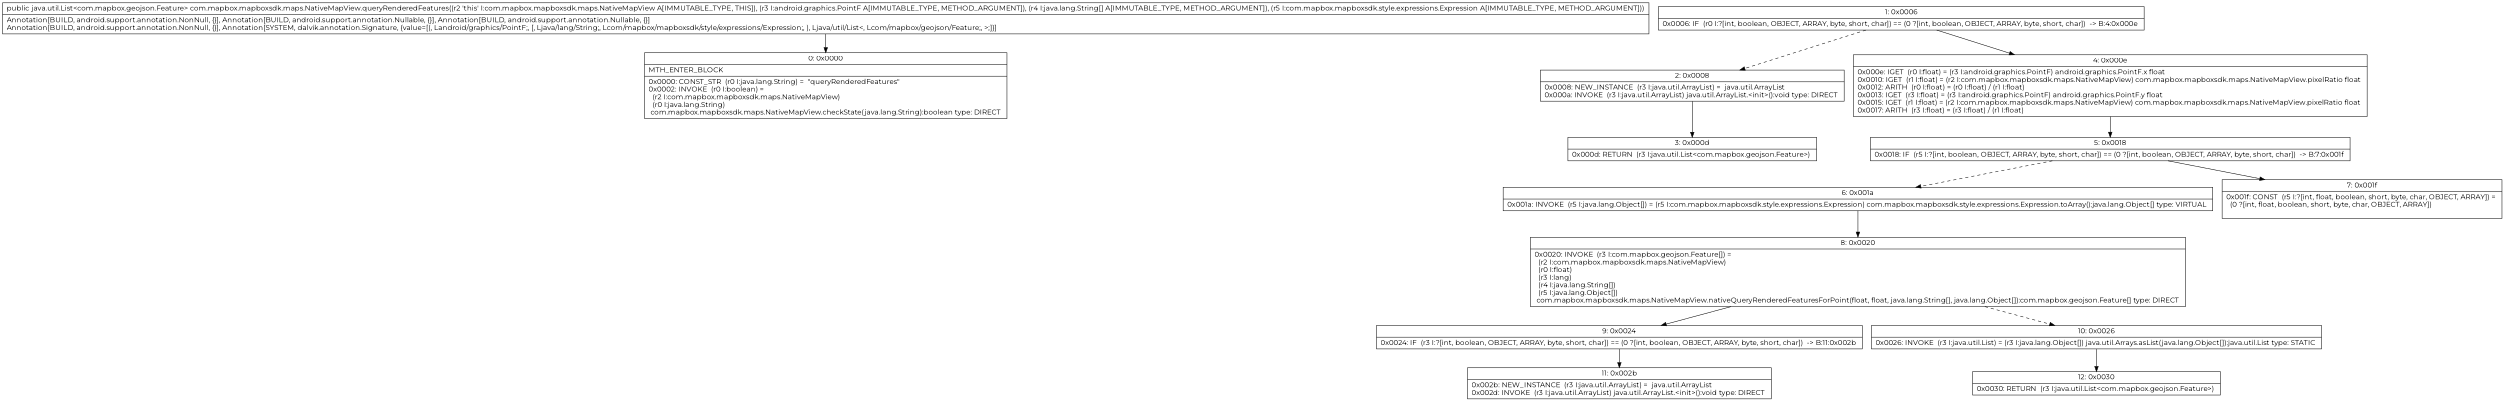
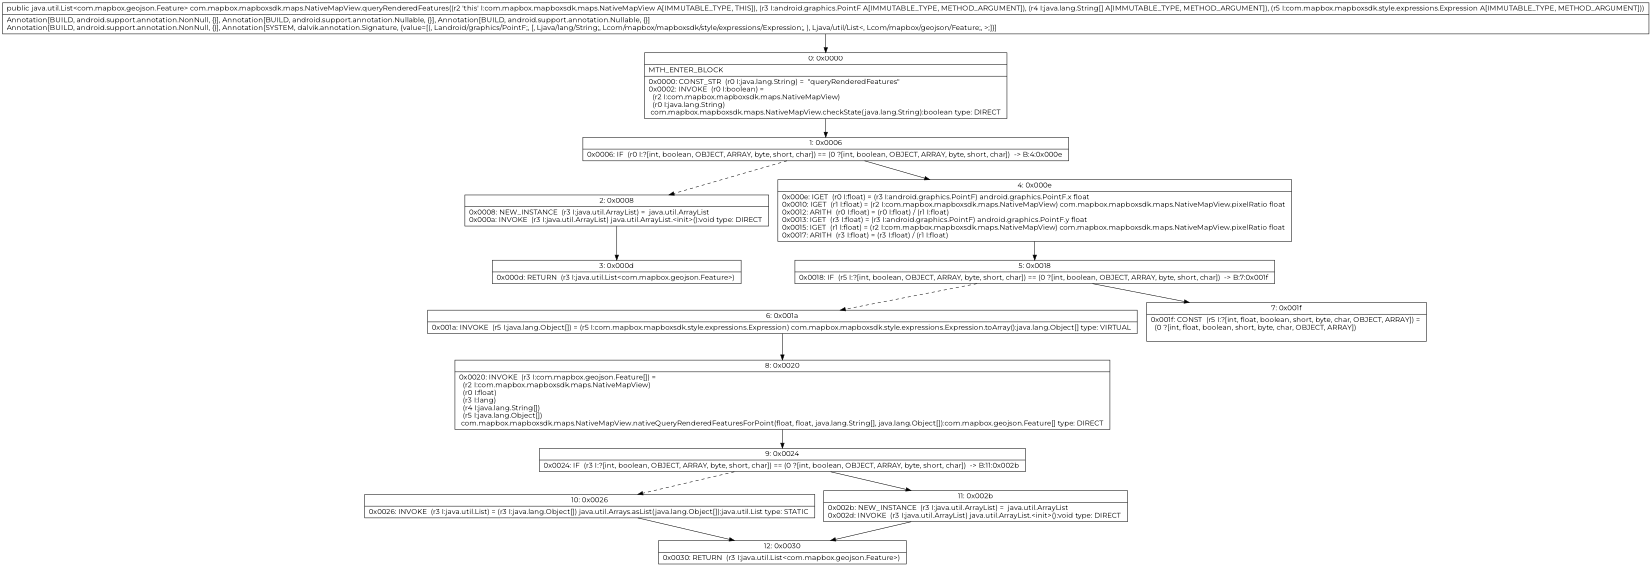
  digraph {
    fontname=Montserrat
    node [fontname=Montserrat shape=record]
    edge [fontname=Montserrat]
    n1 [label="{0\:\ 0x0000|MTH_ENTER_BLOCK\l|0x0000: CONST_STR  (r0 I:java.lang.String) =  \"queryRenderedFeatures\" \l0x0002: INVOKE  (r0 I:boolean) = \l  (r2 I:com.mapbox.mapboxsdk.maps.NativeMapView)\l  (r0 I:java.lang.String)\l com.mapbox.mapboxsdk.maps.NativeMapView.checkState(java.lang.String):boolean type: DIRECT \l}"]
    n2 [label="{1\:\ 0x0006|0x0006: IF  (r0 I:?[int, boolean, OBJECT, ARRAY, byte, short, char]) == (0 ?[int, boolean, OBJECT, ARRAY, byte, short, char])  \-\> B:4:0x000e \l}"]
    n3 [label="{2\:\ 0x0008|0x0008: NEW_INSTANCE  (r3 I:java.util.ArrayList) =  java.util.ArrayList \l0x000a: INVOKE  (r3 I:java.util.ArrayList) java.util.ArrayList.\<init\>():void type: DIRECT \l}"]
    n4 [label="{4\:\ 0x000e|0x000e: IGET  (r0 I:float) = (r3 I:android.graphics.PointF) android.graphics.PointF.x float \l0x0010: IGET  (r1 I:float) = (r2 I:com.mapbox.mapboxsdk.maps.NativeMapView) com.mapbox.mapboxsdk.maps.NativeMapView.pixelRatio float \l0x0012: ARITH  (r0 I:float) = (r0 I:float) \/ (r1 I:float) \l0x0013: IGET  (r3 I:float) = (r3 I:android.graphics.PointF) android.graphics.PointF.y float \l0x0015: IGET  (r1 I:float) = (r2 I:com.mapbox.mapboxsdk.maps.NativeMapView) com.mapbox.mapboxsdk.maps.NativeMapView.pixelRatio float \l0x0017: ARITH  (r3 I:float) = (r3 I:float) \/ (r1 I:float) \l}"]
    n5 [label="{3\:\ 0x000d|0x000d: RETURN  (r3 I:java.util.List\<com.mapbox.geojson.Feature\>) \l}"]
    n6 [label="{5\:\ 0x0018|0x0018: IF  (r5 I:?[int, boolean, OBJECT, ARRAY, byte, short, char]) == (0 ?[int, boolean, OBJECT, ARRAY, byte, short, char])  \-\> B:7:0x001f \l}"]
    n7 [label="{6\:\ 0x001a|0x001a: INVOKE  (r5 I:java.lang.Object[]) = (r5 I:com.mapbox.mapboxsdk.style.expressions.Expression) com.mapbox.mapboxsdk.style.expressions.Expression.toArray():java.lang.Object[] type: VIRTUAL \l}"]
    n8 [label="{7\:\ 0x001f|0x001f: CONST  (r5 I:?[int, float, boolean, short, byte, char, OBJECT, ARRAY]) = \l  (0 ?[int, float, boolean, short, byte, char, OBJECT, ARRAY])\l \l}"]
    n9 [label="{8\:\ 0x0020|0x0020: INVOKE  (r3 I:com.mapbox.geojson.Feature[]) = \l  (r2 I:com.mapbox.mapboxsdk.maps.NativeMapView)\l  (r0 I:float)\l  (r3 I:lang)\l  (r4 I:java.lang.String[])\l  (r5 I:java.lang.Object[])\l com.mapbox.mapboxsdk.maps.NativeMapView.nativeQueryRenderedFeaturesForPoint(float, float, java.lang.String[], java.lang.Object[]):com.mapbox.geojson.Feature[] type: DIRECT \l}"]
    n10 [label="{9\:\ 0x0024|0x0024: IF  (r3 I:?[int, boolean, OBJECT, ARRAY, byte, short, char]) == (0 ?[int, boolean, OBJECT, ARRAY, byte, short, char])  \-\> B:11:0x002b \l}"]
    n11 [label="{10\:\ 0x0026|0x0026: INVOKE  (r3 I:java.util.List) = (r3 I:java.lang.Object[]) java.util.Arrays.asList(java.lang.Object[]):java.util.List type: STATIC \l}"]
    n12 [label="{11\:\ 0x002b|0x002b: NEW_INSTANCE  (r3 I:java.util.ArrayList) =  java.util.ArrayList \l0x002d: INVOKE  (r3 I:java.util.ArrayList) java.util.ArrayList.\<init\>():void type: DIRECT \l}"]
    n13 [label="{12\:\ 0x0030|0x0030: RETURN  (r3 I:java.util.List\<com.mapbox.geojson.Feature\>) \l}"]
    n14 [label="{public java.util.List\<com.mapbox.geojson.Feature\> com.mapbox.mapboxsdk.maps.NativeMapView.queryRenderedFeatures((r2 'this' I:com.mapbox.mapboxsdk.maps.NativeMapView A[IMMUTABLE_TYPE, THIS]), (r3 I:android.graphics.PointF A[IMMUTABLE_TYPE, METHOD_ARGUMENT]), (r4 I:java.lang.String[] A[IMMUTABLE_TYPE, METHOD_ARGUMENT]), (r5 I:com.mapbox.mapboxsdk.style.expressions.Expression A[IMMUTABLE_TYPE, METHOD_ARGUMENT]))  | Annotation[BUILD, android.support.annotation.NonNull, \{\}], Annotation[BUILD, android.support.annotation.Nullable, \{\}], Annotation[BUILD, android.support.annotation.Nullable, \{\}]\lAnnotation[BUILD, android.support.annotation.NonNull, \{\}], Annotation[SYSTEM, dalvik.annotation.Signature, \{value=[(, Landroid\/graphics\/PointF;, [, Ljava\/lang\/String;, Lcom\/mapbox\/mapboxsdk\/style\/expressions\/Expression;, ), Ljava\/util\/List\<, Lcom\/mapbox\/geojson\/Feature;, \>;]\}]\l}"]
+   n1 -> n2
    n2 -> n3 [style=dashed]
    n2 -> n4
    n3 -> n5
    n4 -> n6
    n6 -> n7 [style=dashed]
    n6 -> n8
    n7 -> n9
    n9 -> n10
-   n9 -> n11 [style=dashed]
+   n10 -> n11 [style=dashed]
    n10 -> n12
    n11 -> n13
+   n12 -> n13
    n14 -> n1
  }
